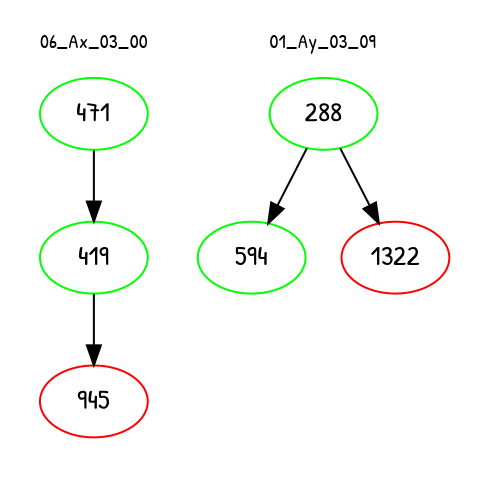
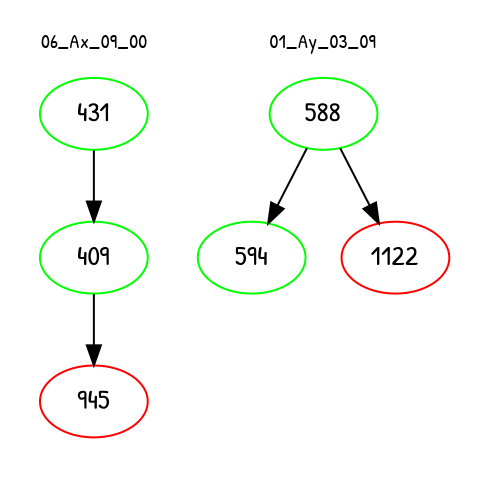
  digraph {
    fontname="Patrick Hand"
    node [color=green fontname="Patrick Hand"]
    edge [color=black fontname="Patrick Hand"]
-   n1 [label=471]
-   n2 [label=419]
+   n1 [label=431]
+   n2 [label=409]
    n3 [color=red label=945]
    n4 [label=594]
-   n5 [label=288]
-   n6 [color=red label=1322]
+   n5 [label=588]
+   n6 [color=red label=1122]
    subgraph cluster_1 {
      color=white
      fontsize=10
-     label="06_Ax_03_00"
+     label="06_Ax_09_00"
      n1
      n2
      n3
    }
    subgraph cluster_2 {
      color=white
      fontsize=10
      label="01_Ay_03_09"
      n4
      n5
      n6
    }
    n1 -> n2
    n2 -> n3
    n5 -> n4
    n5 -> n6
  }
